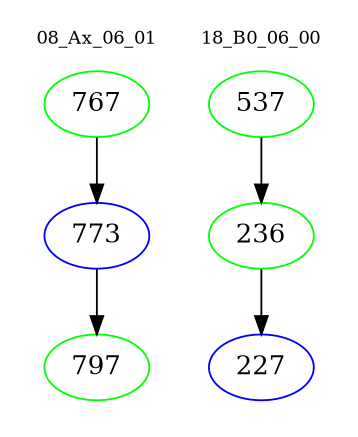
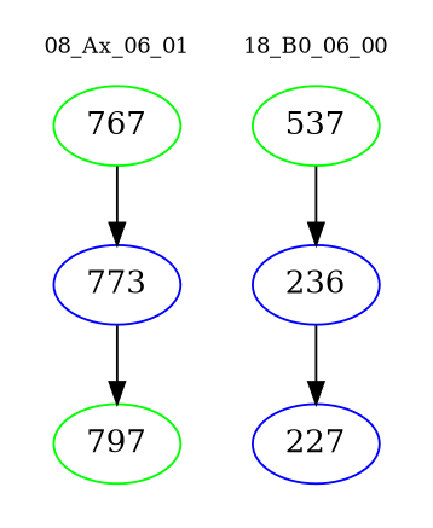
  digraph {
    node [color=green]
    edge [color=black]
    n1 [label=767]
    n2 [color=blue label=773]
    n3 [label=797]
    n4 [label=537]
-   n5 [label=236]
+   n5 [color=blue label=236]
    n6 [color=blue label=227]
    subgraph cluster_1 {
      color=white
      fontsize=10
      label="08_Ax_06_01"
      n1
      n2
      n3
    }
    subgraph cluster_2 {
      color=white
      fontsize=10
      label="18_B0_06_00"
      n4
      n5
      n6
    }
    n1 -> n2
    n2 -> n3
    n4 -> n5
    n5 -> n6
  }
